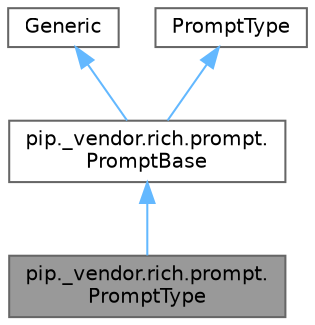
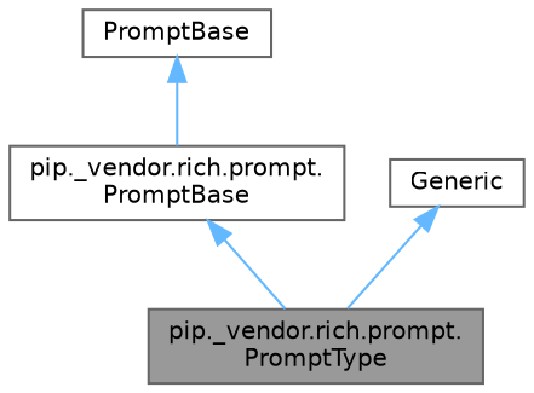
  digraph {
    node [color=gray40 fillcolor=white fontname=Helvetica fontsize=10 shape=box style=filled]
    edge [color=steelblue1 dir=back fontname=Helvetica fontsize=10 labelfontname=Helvetica labelfontsize=10 style=solid]
    n1 [fillcolor=grey60 fontcolor=black height=0.2 label="pip._vendor.rich.prompt.\lPromptType" width=0.4]
    n2 [height=0.2 label="pip._vendor.rich.prompt.\lPromptBase" width=0.4]
    n3 [height=0.2 label=Generic width=0.4]
-   n4 [height=0.2 label=PromptType width=0.4]
+   n4 [height=0.2 label=PromptBase width=0.4]
    n2 -> n1
-   n3 -> n2
+   n3 -> n1
    n4 -> n2
  }
